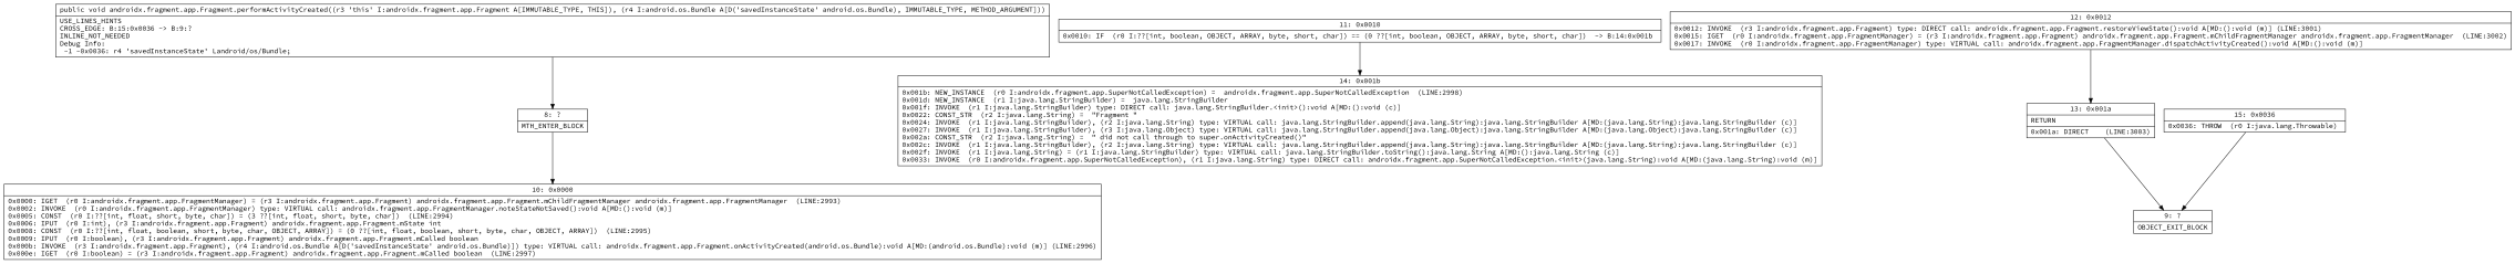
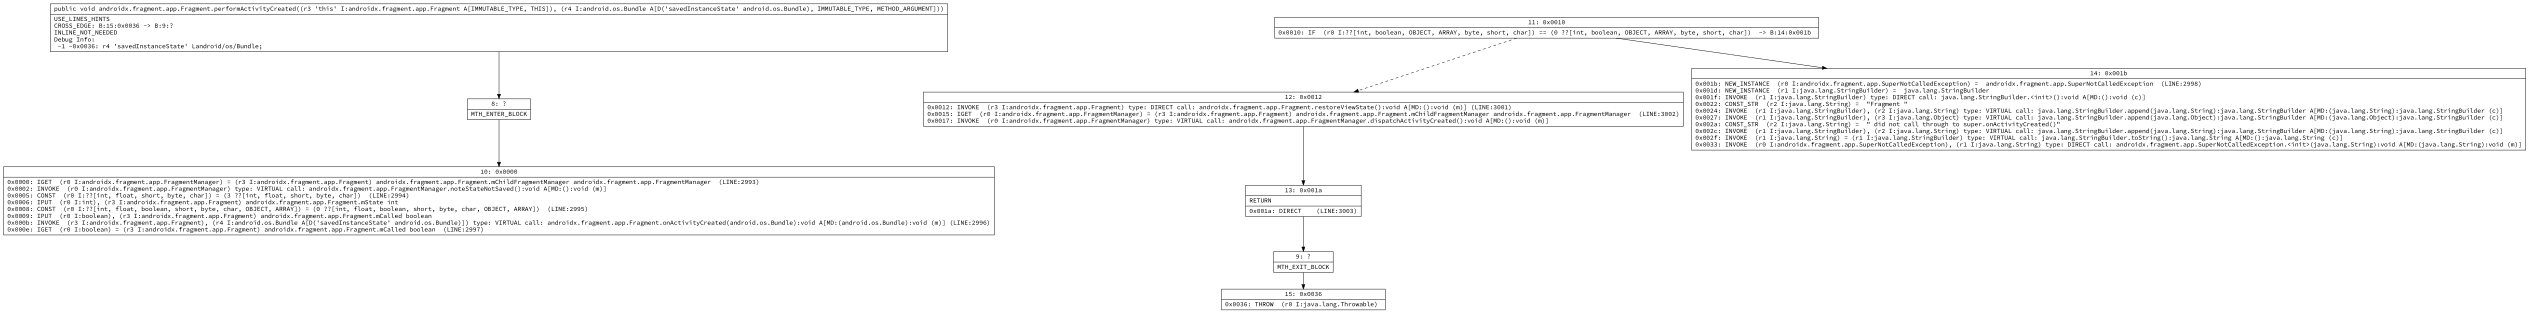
  digraph {
    fontname="Source Code Pro"
    node [fontname="Source Code Pro" shape=record]
    edge [fontname="Source Code Pro"]
    n1 [label="{8\:\ ?|MTH_ENTER_BLOCK\l}"]
    n2 [label="{10\:\ 0x0000|0x0000: IGET  (r0 I:androidx.fragment.app.FragmentManager) = (r3 I:androidx.fragment.app.Fragment) androidx.fragment.app.Fragment.mChildFragmentManager androidx.fragment.app.FragmentManager  (LINE:2993)\l0x0002: INVOKE  (r0 I:androidx.fragment.app.FragmentManager) type: VIRTUAL call: androidx.fragment.app.FragmentManager.noteStateNotSaved():void A[MD:():void (m)]\l0x0005: CONST  (r0 I:??[int, float, short, byte, char]) = (3 ??[int, float, short, byte, char])  (LINE:2994)\l0x0006: IPUT  (r0 I:int), (r3 I:androidx.fragment.app.Fragment) androidx.fragment.app.Fragment.mState int \l0x0008: CONST  (r0 I:??[int, float, boolean, short, byte, char, OBJECT, ARRAY]) = (0 ??[int, float, boolean, short, byte, char, OBJECT, ARRAY])  (LINE:2995)\l0x0009: IPUT  (r0 I:boolean), (r3 I:androidx.fragment.app.Fragment) androidx.fragment.app.Fragment.mCalled boolean \l0x000b: INVOKE  (r3 I:androidx.fragment.app.Fragment), (r4 I:android.os.Bundle A[D('savedInstanceState' android.os.Bundle)]) type: VIRTUAL call: androidx.fragment.app.Fragment.onActivityCreated(android.os.Bundle):void A[MD:(android.os.Bundle):void (m)] (LINE:2996)\l0x000e: IGET  (r0 I:boolean) = (r3 I:androidx.fragment.app.Fragment) androidx.fragment.app.Fragment.mCalled boolean  (LINE:2997)\l}"]
    n3 [label="{11\:\ 0x0010|0x0010: IF  (r0 I:??[int, boolean, OBJECT, ARRAY, byte, short, char]) == (0 ??[int, boolean, OBJECT, ARRAY, byte, short, char])  \-\> B:14:0x001b \l}"]
    n4 [label="{12\:\ 0x0012|0x0012: INVOKE  (r3 I:androidx.fragment.app.Fragment) type: DIRECT call: androidx.fragment.app.Fragment.restoreViewState():void A[MD:():void (m)] (LINE:3001)\l0x0015: IGET  (r0 I:androidx.fragment.app.FragmentManager) = (r3 I:androidx.fragment.app.Fragment) androidx.fragment.app.Fragment.mChildFragmentManager androidx.fragment.app.FragmentManager  (LINE:3002)\l0x0017: INVOKE  (r0 I:androidx.fragment.app.FragmentManager) type: VIRTUAL call: androidx.fragment.app.FragmentManager.dispatchActivityCreated():void A[MD:():void (m)]\l}"]
    n5 [label="{14\:\ 0x001b|0x001b: NEW_INSTANCE  (r0 I:androidx.fragment.app.SuperNotCalledException) =  androidx.fragment.app.SuperNotCalledException  (LINE:2998)\l0x001d: NEW_INSTANCE  (r1 I:java.lang.StringBuilder) =  java.lang.StringBuilder \l0x001f: INVOKE  (r1 I:java.lang.StringBuilder) type: DIRECT call: java.lang.StringBuilder.\<init\>():void A[MD:():void (c)]\l0x0022: CONST_STR  (r2 I:java.lang.String) =  \"Fragment \" \l0x0024: INVOKE  (r1 I:java.lang.StringBuilder), (r2 I:java.lang.String) type: VIRTUAL call: java.lang.StringBuilder.append(java.lang.String):java.lang.StringBuilder A[MD:(java.lang.String):java.lang.StringBuilder (c)]\l0x0027: INVOKE  (r1 I:java.lang.StringBuilder), (r3 I:java.lang.Object) type: VIRTUAL call: java.lang.StringBuilder.append(java.lang.Object):java.lang.StringBuilder A[MD:(java.lang.Object):java.lang.StringBuilder (c)]\l0x002a: CONST_STR  (r2 I:java.lang.String) =  \" did not call through to super.onActivityCreated()\" \l0x002c: INVOKE  (r1 I:java.lang.StringBuilder), (r2 I:java.lang.String) type: VIRTUAL call: java.lang.StringBuilder.append(java.lang.String):java.lang.StringBuilder A[MD:(java.lang.String):java.lang.StringBuilder (c)]\l0x002f: INVOKE  (r1 I:java.lang.String) = (r1 I:java.lang.StringBuilder) type: VIRTUAL call: java.lang.StringBuilder.toString():java.lang.String A[MD:():java.lang.String (c)]\l0x0033: INVOKE  (r0 I:androidx.fragment.app.SuperNotCalledException), (r1 I:java.lang.String) type: DIRECT call: androidx.fragment.app.SuperNotCalledException.\<init\>(java.lang.String):void A[MD:(java.lang.String):void (m)]\l}"]
    n6 [label="{13\:\ 0x001a|RETURN\l|0x001a: DIRECT    (LINE:3003)\l}"]
-   n7 [label="{9\:\ ?|OBJECT_EXIT_BLOCK\l}"]
+   n7 [label="{9\:\ ?|MTH_EXIT_BLOCK\l}"]
    n8 [label="{15\:\ 0x0036|0x0036: THROW  (r0 I:java.lang.Throwable) \l}"]
    n9 [label="{public void androidx.fragment.app.Fragment.performActivityCreated((r3 'this' I:androidx.fragment.app.Fragment A[IMMUTABLE_TYPE, THIS]), (r4 I:android.os.Bundle A[D('savedInstanceState' android.os.Bundle), IMMUTABLE_TYPE, METHOD_ARGUMENT]))  | USE_LINES_HINTS\lCROSS_EDGE: B:15:0x0036 \-\> B:9:?\lINLINE_NOT_NEEDED\lDebug Info:\l  \-1 \-0x0036: r4 'savedInstanceState' Landroid\/os\/Bundle;\l}"]
    n1 -> n2
+   n3 -> n4 [style=dashed]
    n3 -> n5
    n4 -> n6
    n6 -> n7
-   n8 -> n7
+   n7 -> n8
    n9 -> n1
  }
